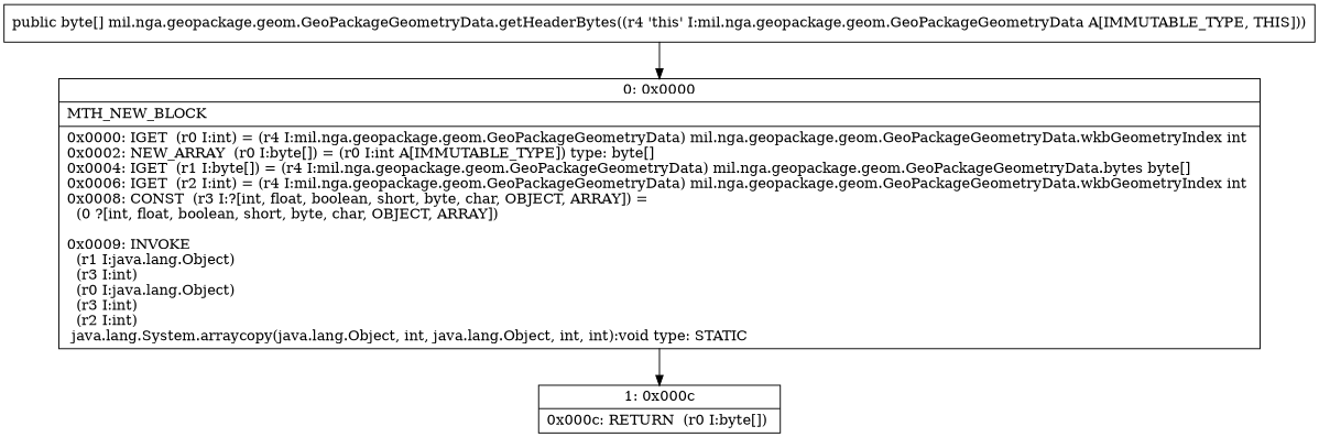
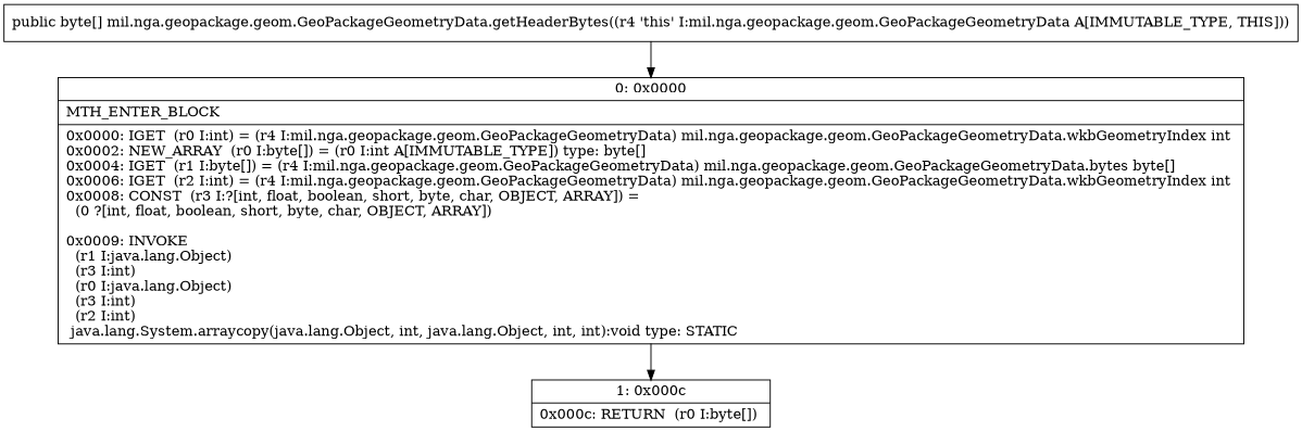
  digraph {
    node [shape=record]
-   n1 [label="{0\:\ 0x0000|MTH_NEW_BLOCK\l|0x0000: IGET  (r0 I:int) = (r4 I:mil.nga.geopackage.geom.GeoPackageGeometryData) mil.nga.geopackage.geom.GeoPackageGeometryData.wkbGeometryIndex int \l0x0002: NEW_ARRAY  (r0 I:byte[]) = (r0 I:int A[IMMUTABLE_TYPE]) type: byte[] \l0x0004: IGET  (r1 I:byte[]) = (r4 I:mil.nga.geopackage.geom.GeoPackageGeometryData) mil.nga.geopackage.geom.GeoPackageGeometryData.bytes byte[] \l0x0006: IGET  (r2 I:int) = (r4 I:mil.nga.geopackage.geom.GeoPackageGeometryData) mil.nga.geopackage.geom.GeoPackageGeometryData.wkbGeometryIndex int \l0x0008: CONST  (r3 I:?[int, float, boolean, short, byte, char, OBJECT, ARRAY]) = \l  (0 ?[int, float, boolean, short, byte, char, OBJECT, ARRAY])\l \l0x0009: INVOKE  \l  (r1 I:java.lang.Object)\l  (r3 I:int)\l  (r0 I:java.lang.Object)\l  (r3 I:int)\l  (r2 I:int)\l java.lang.System.arraycopy(java.lang.Object, int, java.lang.Object, int, int):void type: STATIC \l}"]
+   n1 [label="{0\:\ 0x0000|MTH_ENTER_BLOCK\l|0x0000: IGET  (r0 I:int) = (r4 I:mil.nga.geopackage.geom.GeoPackageGeometryData) mil.nga.geopackage.geom.GeoPackageGeometryData.wkbGeometryIndex int \l0x0002: NEW_ARRAY  (r0 I:byte[]) = (r0 I:int A[IMMUTABLE_TYPE]) type: byte[] \l0x0004: IGET  (r1 I:byte[]) = (r4 I:mil.nga.geopackage.geom.GeoPackageGeometryData) mil.nga.geopackage.geom.GeoPackageGeometryData.bytes byte[] \l0x0006: IGET  (r2 I:int) = (r4 I:mil.nga.geopackage.geom.GeoPackageGeometryData) mil.nga.geopackage.geom.GeoPackageGeometryData.wkbGeometryIndex int \l0x0008: CONST  (r3 I:?[int, float, boolean, short, byte, char, OBJECT, ARRAY]) = \l  (0 ?[int, float, boolean, short, byte, char, OBJECT, ARRAY])\l \l0x0009: INVOKE  \l  (r1 I:java.lang.Object)\l  (r3 I:int)\l  (r0 I:java.lang.Object)\l  (r3 I:int)\l  (r2 I:int)\l java.lang.System.arraycopy(java.lang.Object, int, java.lang.Object, int, int):void type: STATIC \l}"]
    n2 [label="{1\:\ 0x000c|0x000c: RETURN  (r0 I:byte[]) \l}"]
    n3 [label="{public byte[] mil.nga.geopackage.geom.GeoPackageGeometryData.getHeaderBytes((r4 'this' I:mil.nga.geopackage.geom.GeoPackageGeometryData A[IMMUTABLE_TYPE, THIS])) }"]
    n1 -> n2
    n3 -> n1
  }
